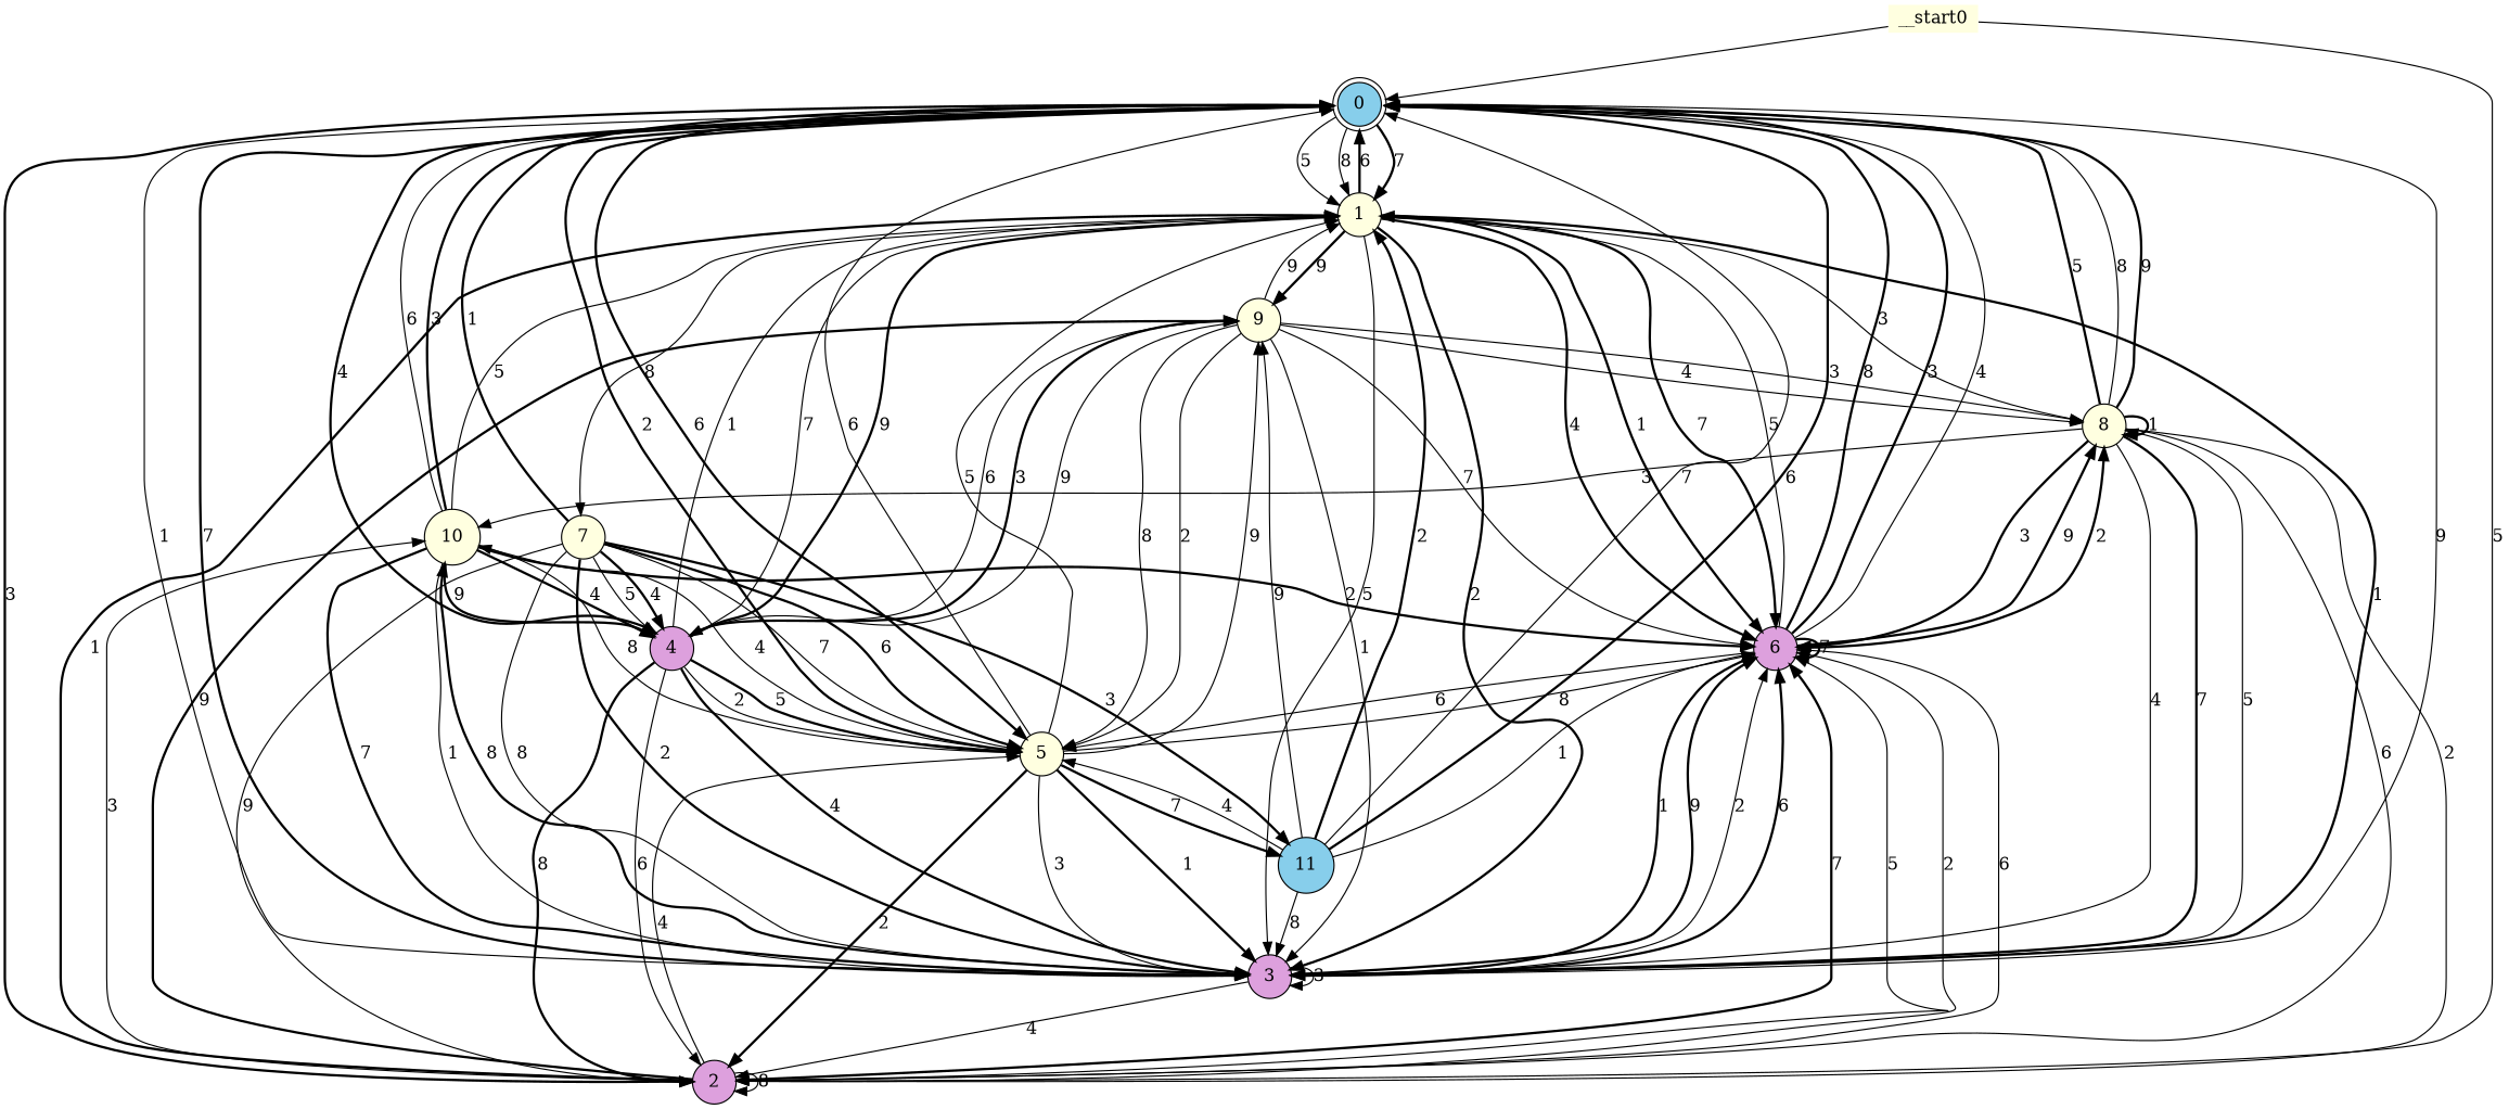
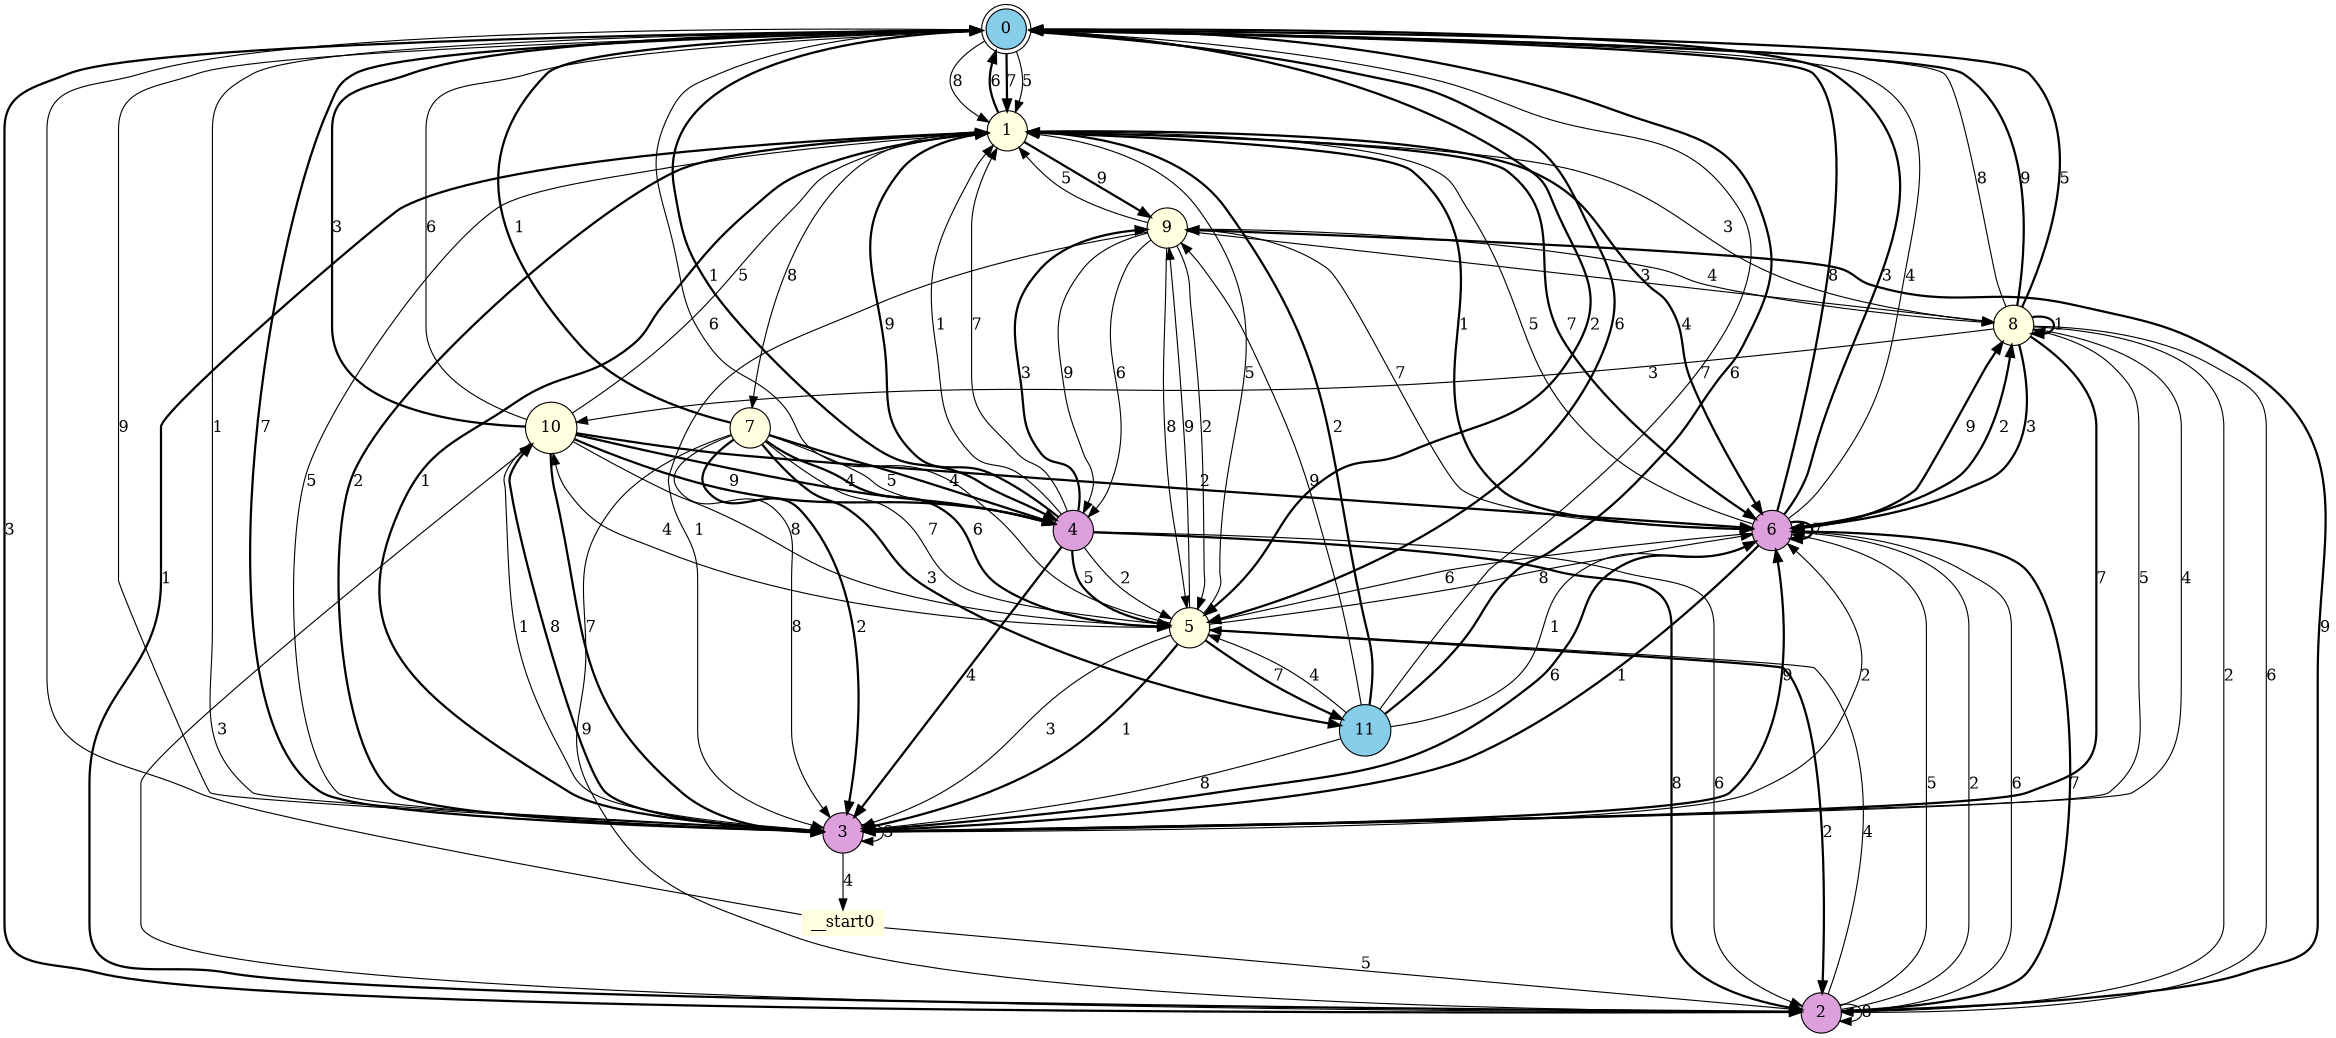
  digraph {
    node [fillcolor=lightyellow shape=circle style=filled]
    edge [style=solid]
    n1 [fillcolor=skyblue label=0 shape=doublecircle]
    n2 [label=1]
    n3 [fillcolor=plum label=2]
    n4 [fillcolor=plum label=3]
    n5 [fillcolor=plum label=4]
    n6 [label=5]
    n7 [fillcolor=plum label=6]
    n8 [label=7]
    n9 [label=8]
    n10 [label=9]
    n11 [label=10]
    n12 [fillcolor=skyblue label=11]
    __start0 [height=0 shape=none width=0]
    n1 -> n2 [label=7 style=bold]
    n1 -> n2 [label=5]
    n1 -> n2 [label=8]
    n1 -> n3 [label=3 style=bold]
    n1 -> n4 [label=9]
    n1 -> n4 [label=1]
-   n1 -> n5 [label=4 style=bold]
+   n1 -> n5 [label=1 style=bold]
    n1 -> n6 [label=2 style=bold]
    n1 -> n6 [label=6 style=bold]
    n2 -> n1 [label=6 style=bold]
    n2 -> n4 [label=5]
    n2 -> n4 [label=2 style=bold]
    n2 -> n7 [label=7 style=bold]
    n2 -> n7 [label=4 style=bold]
    n2 -> n7 [label=1 style=bold]
    n2 -> n8 [label=8]
    n2 -> n9 [label=3]
    n2 -> n10 [label=9 style=bold]
    n3 -> n2 [label=1 style=bold]
    n3 -> n3 [label=8]
    n3 -> n6 [label=4]
    n3 -> n7 [label=7 style=bold]
    n3 -> n7 [label=5]
    n3 -> n7 [label=2]
    n3 -> n7 [label=6]
    n3 -> n10 [label=9 style=bold]
    n3 -> n11 [label=3]
    n4 -> n1 [label=7 style=bold]
    n4 -> n2 [label=1 style=bold]
-   n4 -> n3 [label=4]
+   n4 -> __start0 [label=4]
    n4 -> n4 [label=3]
    n4 -> n7 [label=9 style=bold]
    n4 -> n7 [label=2]
    n4 -> n7 [label=6 style=bold]
    n4 -> n9 [label=5]
    n4 -> n11 [label=8 style=bold]
    n5 -> n2 [label=7]
    n5 -> n2 [label=9 style=bold]
    n5 -> n2 [label=1]
    n5 -> n3 [label=8 style=bold]
    n5 -> n3 [label=6]
    n5 -> n4 [label=4 style=bold]
    n5 -> n6 [label=5 style=bold]
    n5 -> n6 [label=2]
    n5 -> n10 [label=3 style=bold]
    n6 -> n1 [label=6]
    n6 -> n2 [label=5]
    n6 -> n3 [label=2 style=bold]
    n6 -> n4 [label=3]
    n6 -> n4 [label=1 style=bold]
    n6 -> n7 [label=8]
    n6 -> n10 [label=9]
    n6 -> n11 [label=4]
    n6 -> n12 [label=7 style=bold]
    n7 -> n1 [label=8 style=bold]
    n7 -> n1 [label=3 style=bold]
    n7 -> n1 [label=4]
    n7 -> n2 [label=5]
    n7 -> n4 [label=1 style=bold]
    n7 -> n6 [label=6]
    n7 -> n7 [label=7 style=bold]
    n7 -> n9 [label=9 style=bold]
    n7 -> n9 [label=2 style=bold]
    n8 -> n1 [label=1 style=bold]
    n8 -> n3 [label=9]
    n8 -> n4 [label=8]
    n8 -> n4 [label=2 style=bold]
    n8 -> n5 [label=5]
    n8 -> n5 [label=4 style=bold]
    n8 -> n6 [label=7]
    n8 -> n6 [label=6 style=bold]
    n8 -> n12 [label=3 style=bold]
    n9 -> n1 [label=5 style=bold]
    n9 -> n1 [label=8]
    n9 -> n1 [label=9 style=bold]
    n9 -> n3 [label=2]
    n9 -> n3 [label=6]
    n9 -> n4 [label=7 style=bold]
    n9 -> n4 [label=4]
    n9 -> n7 [label=3 style=bold]
    n9 -> n9 [label=1 style=bold]
    n9 -> n11 [label=3]
-   n10 -> n2 [label=9]
+   n10 -> n2 [label=5]
    n10 -> n4 [label=1]
    n10 -> n5 [label=9]
    n10 -> n5 [label=6]
    n10 -> n6 [label=8]
    n10 -> n6 [label=2]
    n10 -> n7 [label=7]
    n10 -> n9 [label=3]
    n10 -> n9 [label=4]
    n11 -> n1 [label=3 style=bold]
    n11 -> n1 [label=6]
    n11 -> n2 [label=5]
    n11 -> n4 [label=7 style=bold]
    n11 -> n4 [label=1]
    n11 -> n5 [label=9 style=bold]
    n11 -> n5 [label=4 style=bold]
    n11 -> n6 [label=8]
    n11 -> n7 [label=2 style=bold]
    n12 -> n1 [label=7]
    n12 -> n1 [label=6 style=bold]
    n12 -> n2 [label=2 style=bold]
    n12 -> n4 [label=8]
    n12 -> n6 [label=4]
    n12 -> n7 [label=1]
    n12 -> n10 [label=9]
    __start0 -> n1
    __start0 -> n3 [label=5]
  }
